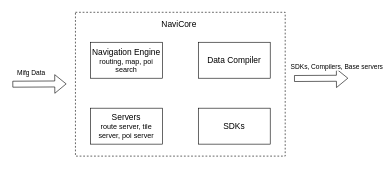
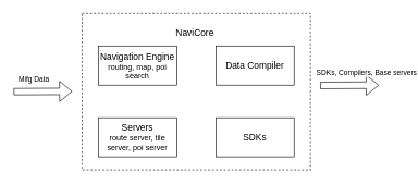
  <mxCell id="0" />
  <mxCell id="1" parent="0" />
  <mxCell id="2" value="&lt;span&gt;&lt;font style=&quot;font-size: 14px&quot;&gt;Data Compiler&lt;/font&gt;&lt;/span&gt;" style="rounded=0;whiteSpace=wrap;html=1;" vertex="1" parent="1"><mxGeometry x="330" y="70" width="120" height="60" as="geometry" /></mxCell>
  <mxCell id="3" value="&lt;font style=&quot;font-size: 14px&quot;&gt;Navigation Engine&lt;br&gt;&lt;/font&gt;routing, map, poi search" style="rounded=0;whiteSpace=wrap;html=1;" vertex="1" parent="1"><mxGeometry x="150" y="70" width="120" height="60" as="geometry" /></mxCell>
  <mxCell id="4" value="&lt;font style=&quot;font-size: 14px&quot;&gt;Servers&lt;br&gt;&lt;/font&gt;route server, tile server, poi server" style="rounded=0;whiteSpace=wrap;html=1;" vertex="1" parent="1"><mxGeometry x="150" y="180" width="120" height="60" as="geometry" /></mxCell>
  <mxCell id="5" value="&lt;font style=&quot;font-size: 14px&quot;&gt;SDKs&lt;/font&gt;" style="rounded=0;whiteSpace=wrap;html=1;" vertex="1" parent="1"><mxGeometry x="330" y="180" width="120" height="60" as="geometry" /></mxCell>
  <mxCell id="6" value="" style="rounded=0;whiteSpace=wrap;html=1;dashed=1;fillOpacity=0;" vertex="1" parent="1"><mxGeometry x="125" y="20" width="350" height="240" as="geometry" /></mxCell>
- <mxCell id="7" value="&lt;font style=&quot;font-size: 14px&quot;&gt;NaviCore&amp;nbsp;&lt;/font&gt;" style="text;html=1;strokeColor=none;fillColor=none;align=center;verticalAlign=middle;whiteSpace=wrap;rounded=0;dashed=1;" vertex="1" parent="1"><mxGeometry x="280" y="30" width="40" height="20" as="geometry" /></mxCell>
+ <mxCell id="7" value="&lt;font style=&quot;font-size: 14px&quot;&gt;NaviCore&amp;nbsp;&lt;/font&gt;" style="text;html=1;strokeColor=none;fillColor=none;align=center;verticalAlign=middle;whiteSpace=wrap;rounded=0;dashed=1;" vertex="1" parent="1"><mxGeometry x="280" y="40" width="40" height="20" as="geometry" /></mxCell>
  <mxCell id="8" value="" style="shape=flexArrow;endArrow=classic;html=1;" edge="1" parent="1"><mxGeometry width="50" height="50" relative="1" as="geometry"><mxPoint x="20" y="140" as="sourcePoint" /><mxPoint x="110" y="139.5" as="targetPoint" /></mxGeometry></mxCell>
  <mxCell id="9" value="Mifg Data" style="edgeLabel;html=1;align=center;verticalAlign=middle;resizable=0;points=[];" vertex="1" connectable="0" parent="8"><mxGeometry x="0.267" y="3" relative="1" as="geometry"><mxPoint x="-26.98" y="-16.68" as="offset" /></mxGeometry></mxCell>
  <mxCell id="10" value="" style="shape=flexArrow;endArrow=classic;html=1;" edge="1" parent="1"><mxGeometry width="50" height="50" relative="1" as="geometry"><mxPoint x="490" y="130.5" as="sourcePoint" /><mxPoint x="580" y="130" as="targetPoint" /></mxGeometry></mxCell>
  <mxCell id="11" value="SDKs, Compilers, Base servers" style="edgeLabel;html=1;align=center;verticalAlign=middle;resizable=0;points=[];" vertex="1" connectable="0" parent="10"><mxGeometry x="0.267" y="3" relative="1" as="geometry"><mxPoint x="13.02" y="-16.68" as="offset" /></mxGeometry></mxCell>
